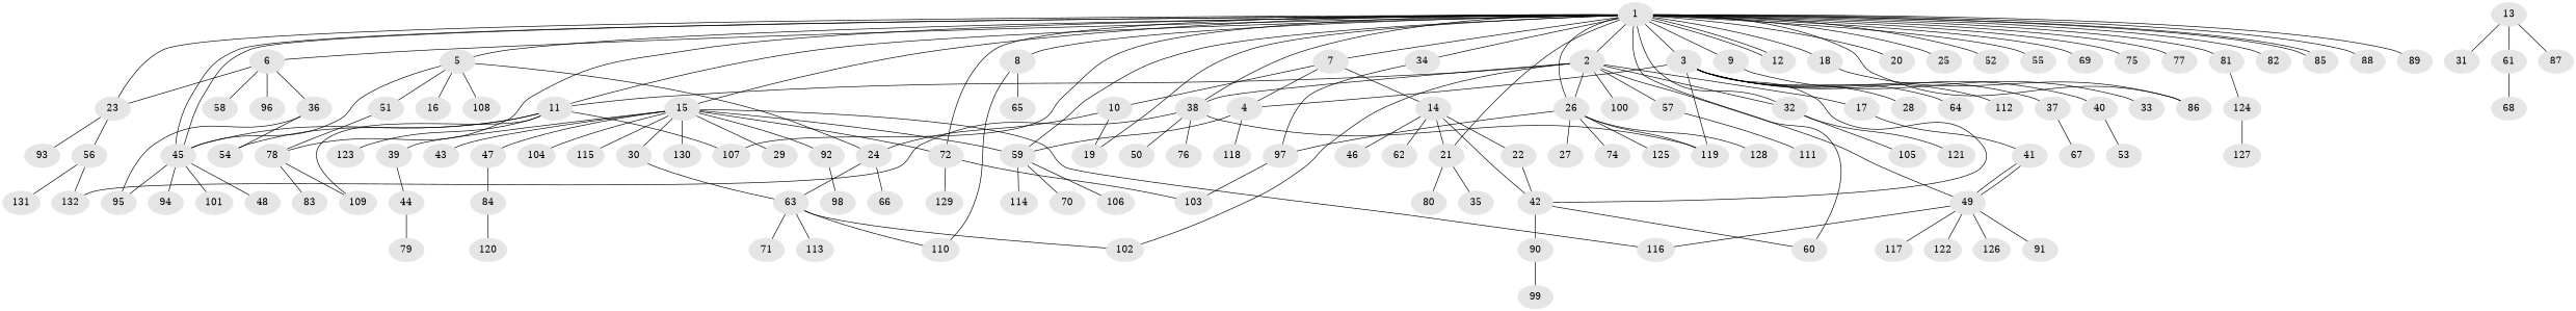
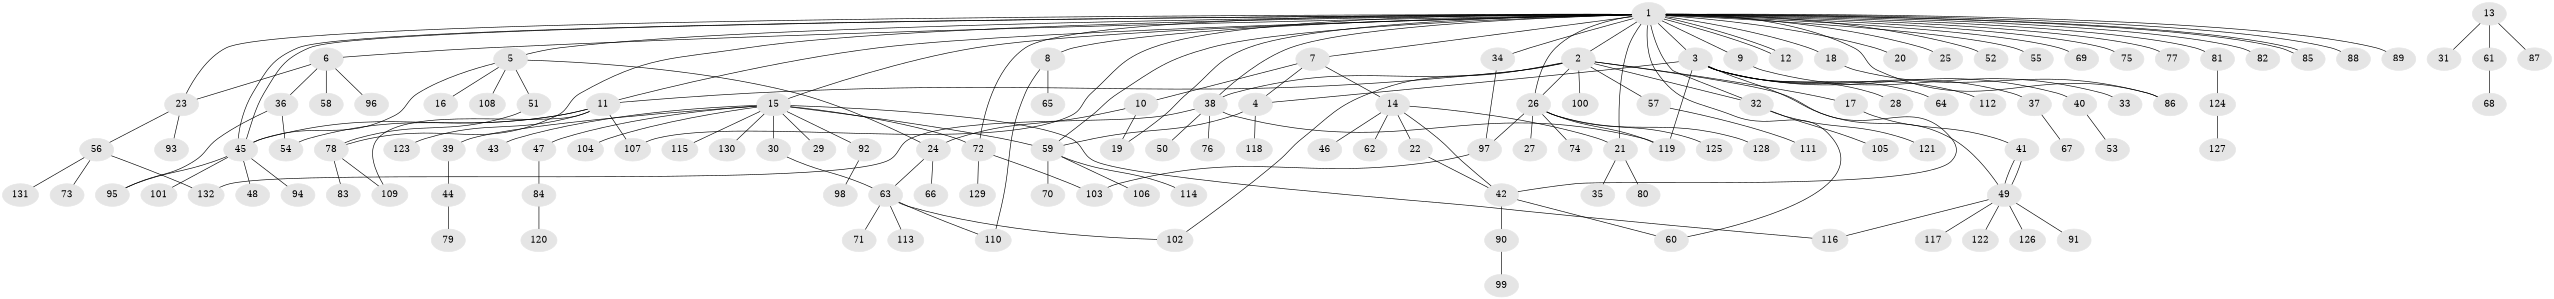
  graph {
    node [color=gray90 style=filled]
    1
    2
    3
    5
    6
    7
    8
    9
    11
    12
    15
    18
    19
    20
    21
    23
    25
    26
    32
    34
    38
    45
    52
    55
    59
    60
    69
    72
    75
    77
    78
    81
    82
    85
    86
    88
    89
    107
    17
    49
    57
    100
    102
    4
    28
    37
    40
    42
    64
    112
    119
    16
    24
    51
    108
    36
    58
    96
    10
    14
    65
    110
    33
    54
    109
    123
    29
    30
    39
    43
    47
    92
    104
    115
    116
    130
    35
    80
    56
    93
    27
    74
    97
    125
    128
    105
    121
    50
    76
    132
    95
    48
    94
    101
    70
    106
    114
    103
    129
    83
    124
    41
    91
    117
    122
    126
    111
    63
    71
    113
    118
    67
    53
    90
    66
    13
    31
    61
    87
    22
    46
    62
    68
    44
    84
    98
+   73
    131
    79
    99
    120
    127
    1 -- 2
    1 -- 3
    1 -- 5
    1 -- 6
    1 -- 7
    1 -- 8
    1 -- 9
    1 -- 11
    1 -- 12
    1 -- 12
    1 -- 15
    1 -- 18
    1 -- 19
    1 -- 20
    1 -- 21
    1 -- 23
    1 -- 25
    1 -- 26
    1 -- 32
    1 -- 34
    1 -- 38
    1 -- 45
    1 -- 45
    1 -- 52
    1 -- 55
    1 -- 59
    1 -- 60
    1 -- 69
    1 -- 72
    1 -- 75
    1 -- 77
    1 -- 78
    1 -- 81
    1 -- 82
    1 -- 85
    1 -- 85
    1 -- 86
    1 -- 88
    1 -- 89
    1 -- 107
    2 -- 11
    2 -- 26
    2 -- 32
    2 -- 38
    2 -- 17
    2 -- 49
    2 -- 57
    2 -- 100
    2 -- 102
    3 -- 4
    3 -- 28
    3 -- 37
    3 -- 40
    3 -- 42
    3 -- 64
    3 -- 112
    3 -- 119
    5 -- 45
    5 -- 16
    5 -- 24
    5 -- 51
    5 -- 108
    6 -- 23
    6 -- 36
    6 -- 58
    6 -- 96
    7 -- 4
    7 -- 10
    7 -- 14
    8 -- 65
    8 -- 110
    9 -- 33
    11 -- 45
    11 -- 107
    11 -- 54
    11 -- 109
    11 -- 123
    15 -- 59
    15 -- 72
    15 -- 29
    15 -- 30
    15 -- 39
    15 -- 43
    15 -- 47
    15 -- 92
    15 -- 104
    15 -- 115
    15 -- 116
    15 -- 130
    18 -- 86
    21 -- 35
    21 -- 80
    23 -- 56
    23 -- 93
    26 -- 119
    26 -- 27
    26 -- 74
    26 -- 97
    26 -- 125
    26 -- 128
    32 -- 105
    32 -- 121
    34 -- 97
    38 -- 119
    38 -- 50
    38 -- 76
    38 -- 132
    45 -- 95
    45 -- 48
    45 -- 94
    45 -- 101
    59 -- 70
    59 -- 106
    59 -- 114
    72 -- 103
    72 -- 129
    78 -- 109
    78 -- 83
    81 -- 124
    17 -- 41
    49 -- 116
    49 -- 91
    49 -- 117
    49 -- 122
    49 -- 126
    57 -- 111
    4 -- 59
    4 -- 118
    37 -- 67
    40 -- 53
    42 -- 60
    42 -- 90
    24 -- 63
    24 -- 66
    51 -- 78
    36 -- 54
    36 -- 95
    10 -- 19
    10 -- 24
    14 -- 21
    14 -- 42
    14 -- 22
    14 -- 46
    14 -- 62
    30 -- 63
    39 -- 44
    47 -- 84
    92 -- 98
    56 -- 132
+   56 -- 73
    56 -- 131
    97 -- 103
    124 -- 127
    41 -- 49
    41 -- 49
    63 -- 102
    63 -- 110
    63 -- 71
    63 -- 113
    90 -- 99
    13 -- 31
    13 -- 61
    13 -- 87
    61 -- 68
    22 -- 42
    44 -- 79
    84 -- 120
  }
